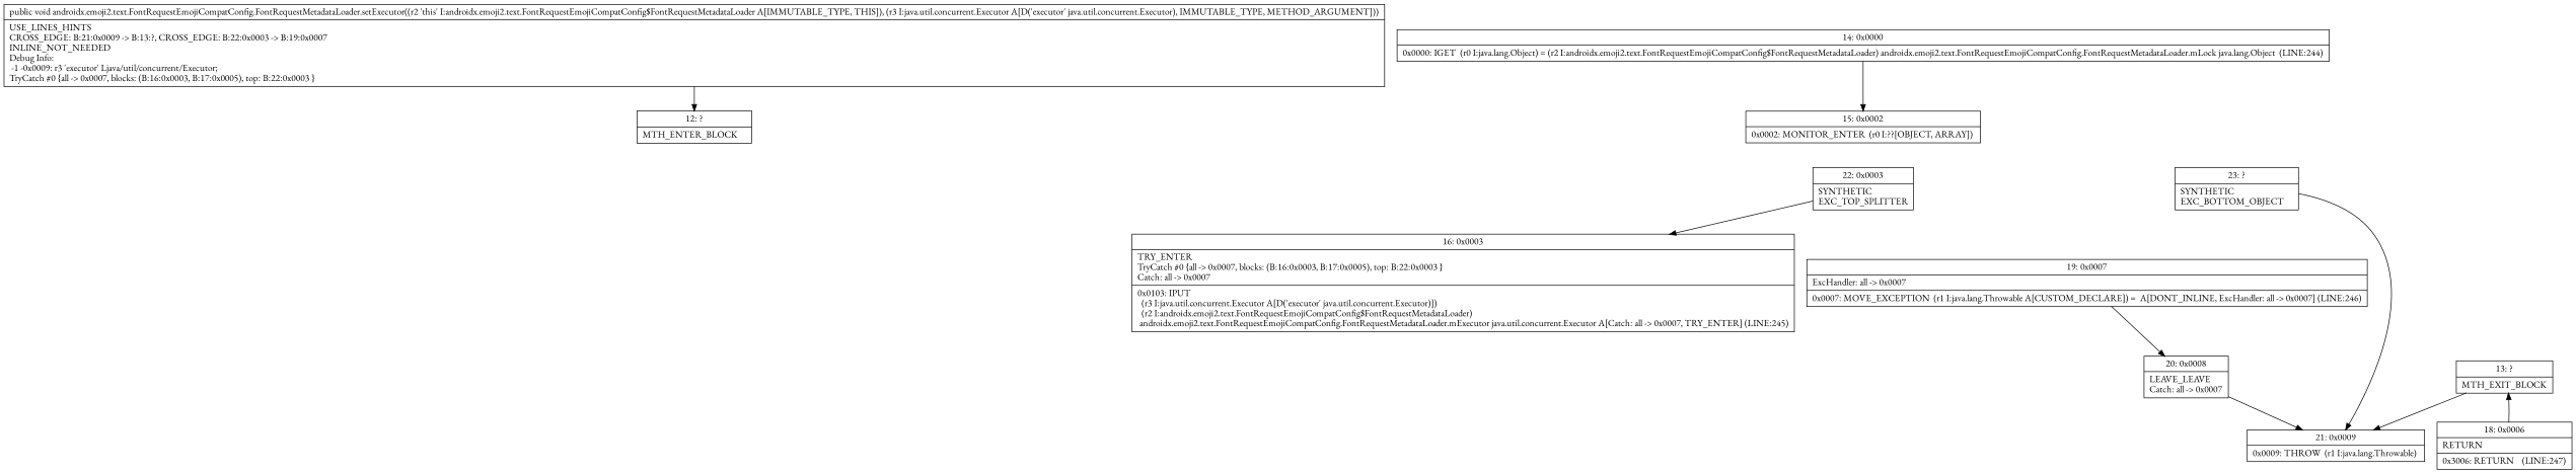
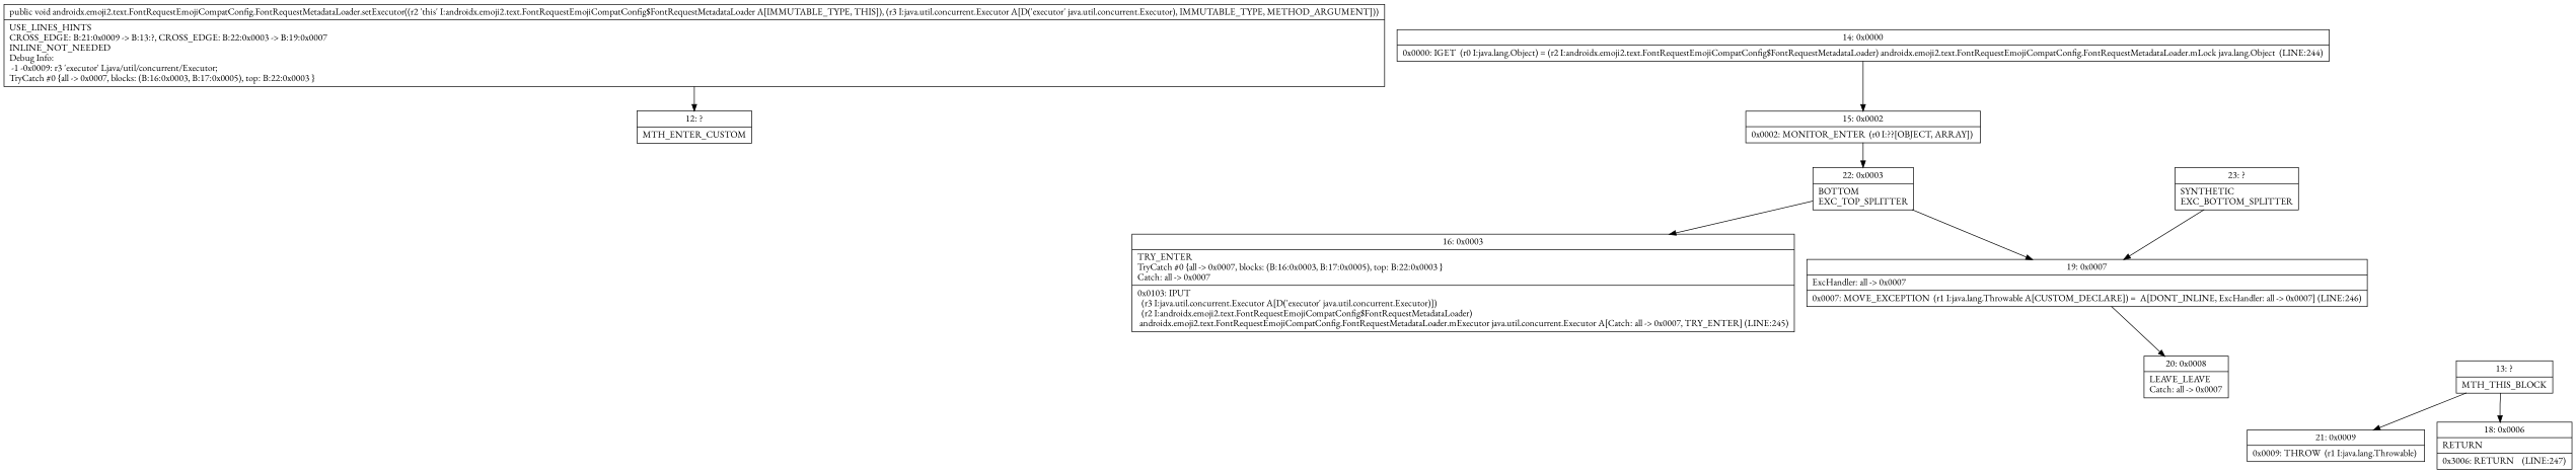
  digraph {
    fontname="EB Garamond"
    node [fontname="EB Garamond" shape=record]
    edge [fontname="EB Garamond"]
-   n1 [label="{12\:\ ?|MTH_ENTER_BLOCK\l}"]
+   n1 [label="{12\:\ ?|MTH_ENTER_CUSTOM\l}"]
    n2 [label="{14\:\ 0x0000|0x0000: IGET  (r0 I:java.lang.Object) = (r2 I:androidx.emoji2.text.FontRequestEmojiCompatConfig$FontRequestMetadataLoader) androidx.emoji2.text.FontRequestEmojiCompatConfig.FontRequestMetadataLoader.mLock java.lang.Object  (LINE:244)\l}"]
    n3 [label="{15\:\ 0x0002|0x0002: MONITOR_ENTER  (r0 I:??[OBJECT, ARRAY]) \l}"]
-   n4 [label="{22\:\ 0x0003|SYNTHETIC\lEXC_TOP_SPLITTER\l}"]
+   n4 [label="{22\:\ 0x0003|BOTTOM\lEXC_TOP_SPLITTER\l}"]
    n5 [label="{16\:\ 0x0003|TRY_ENTER\lTryCatch #0 \{all \-\> 0x0007, blocks: (B:16:0x0003, B:17:0x0005), top: B:22:0x0003 \}\lCatch: all \-\> 0x0007\l|0x0103: IPUT  \l  (r3 I:java.util.concurrent.Executor A[D('executor' java.util.concurrent.Executor)])\l  (r2 I:androidx.emoji2.text.FontRequestEmojiCompatConfig$FontRequestMetadataLoader)\l androidx.emoji2.text.FontRequestEmojiCompatConfig.FontRequestMetadataLoader.mExecutor java.util.concurrent.Executor A[Catch: all \-\> 0x0007, TRY_ENTER] (LINE:245)\l}"]
    n6 [label="{19\:\ 0x0007|ExcHandler: all \-\> 0x0007\l|0x0007: MOVE_EXCEPTION  (r1 I:java.lang.Throwable A[CUSTOM_DECLARE]) =  A[DONT_INLINE, ExcHandler: all \-\> 0x0007] (LINE:246)\l}"]
    n7 [label="{20\:\ 0x0008|LEAVE_LEAVE\lCatch: all \-\> 0x0007\l}"]
    n8 [label="{18\:\ 0x0006|RETURN\l|0x3006: RETURN    (LINE:247)\l}"]
-   n9 [label="{13\:\ ?|MTH_EXIT_BLOCK\l}"]
-   n10 [label="{23\:\ ?|SYNTHETIC\lEXC_BOTTOM_OBJECT\l}"]
+   n9 [label="{13\:\ ?|MTH_THIS_BLOCK\l}"]
+   n10 [label="{23\:\ ?|SYNTHETIC\lEXC_BOTTOM_SPLITTER\l}"]
    n11 [label="{21\:\ 0x0009|0x0009: THROW  (r1 I:java.lang.Throwable) \l}"]
    n12 [label="{public void androidx.emoji2.text.FontRequestEmojiCompatConfig.FontRequestMetadataLoader.setExecutor((r2 'this' I:androidx.emoji2.text.FontRequestEmojiCompatConfig$FontRequestMetadataLoader A[IMMUTABLE_TYPE, THIS]), (r3 I:java.util.concurrent.Executor A[D('executor' java.util.concurrent.Executor), IMMUTABLE_TYPE, METHOD_ARGUMENT]))  | USE_LINES_HINTS\lCROSS_EDGE: B:21:0x0009 \-\> B:13:?, CROSS_EDGE: B:22:0x0003 \-\> B:19:0x0007\lINLINE_NOT_NEEDED\lDebug Info:\l  \-1 \-0x0009: r3 'executor' Ljava\/util\/concurrent\/Executor;\lTryCatch #0 \{all \-\> 0x0007, blocks: (B:16:0x0003, B:17:0x0005), top: B:22:0x0003 \}\l}"]
    n2 -> n3
+   n3 -> n4
    n4 -> n5
+   n4 -> n6
    n6 -> n7
-   n7 -> n11
-   n8 -> n9
+   n9 -> n8
    n9 -> n11
-   n10 -> n11
+   n10 -> n6
    n12 -> n1
  }
